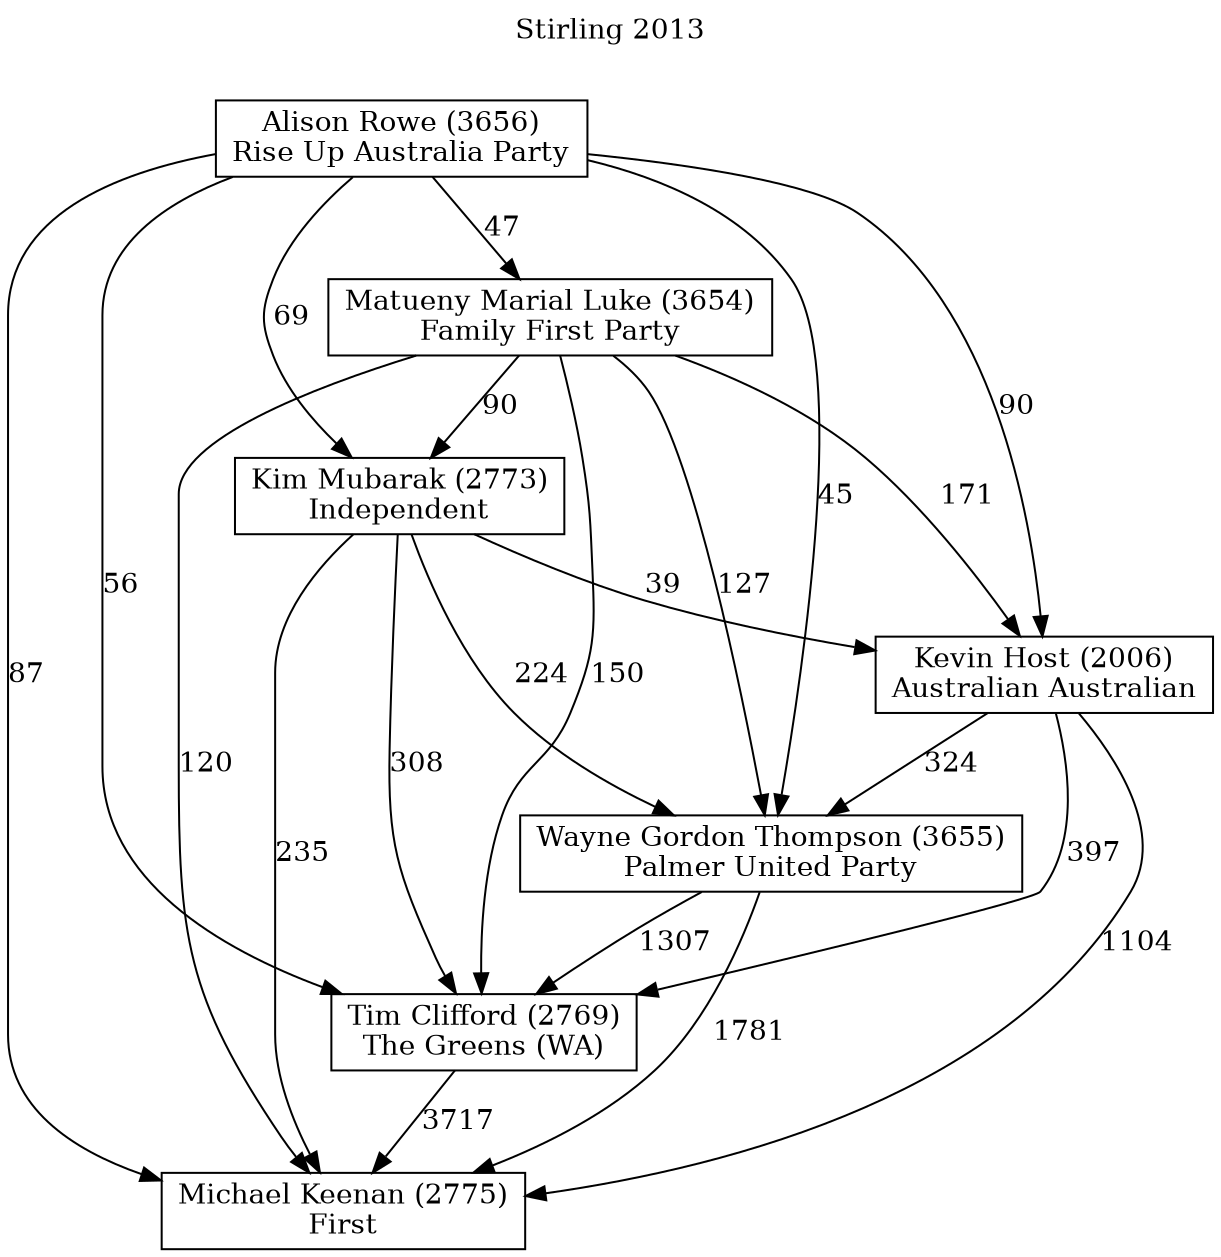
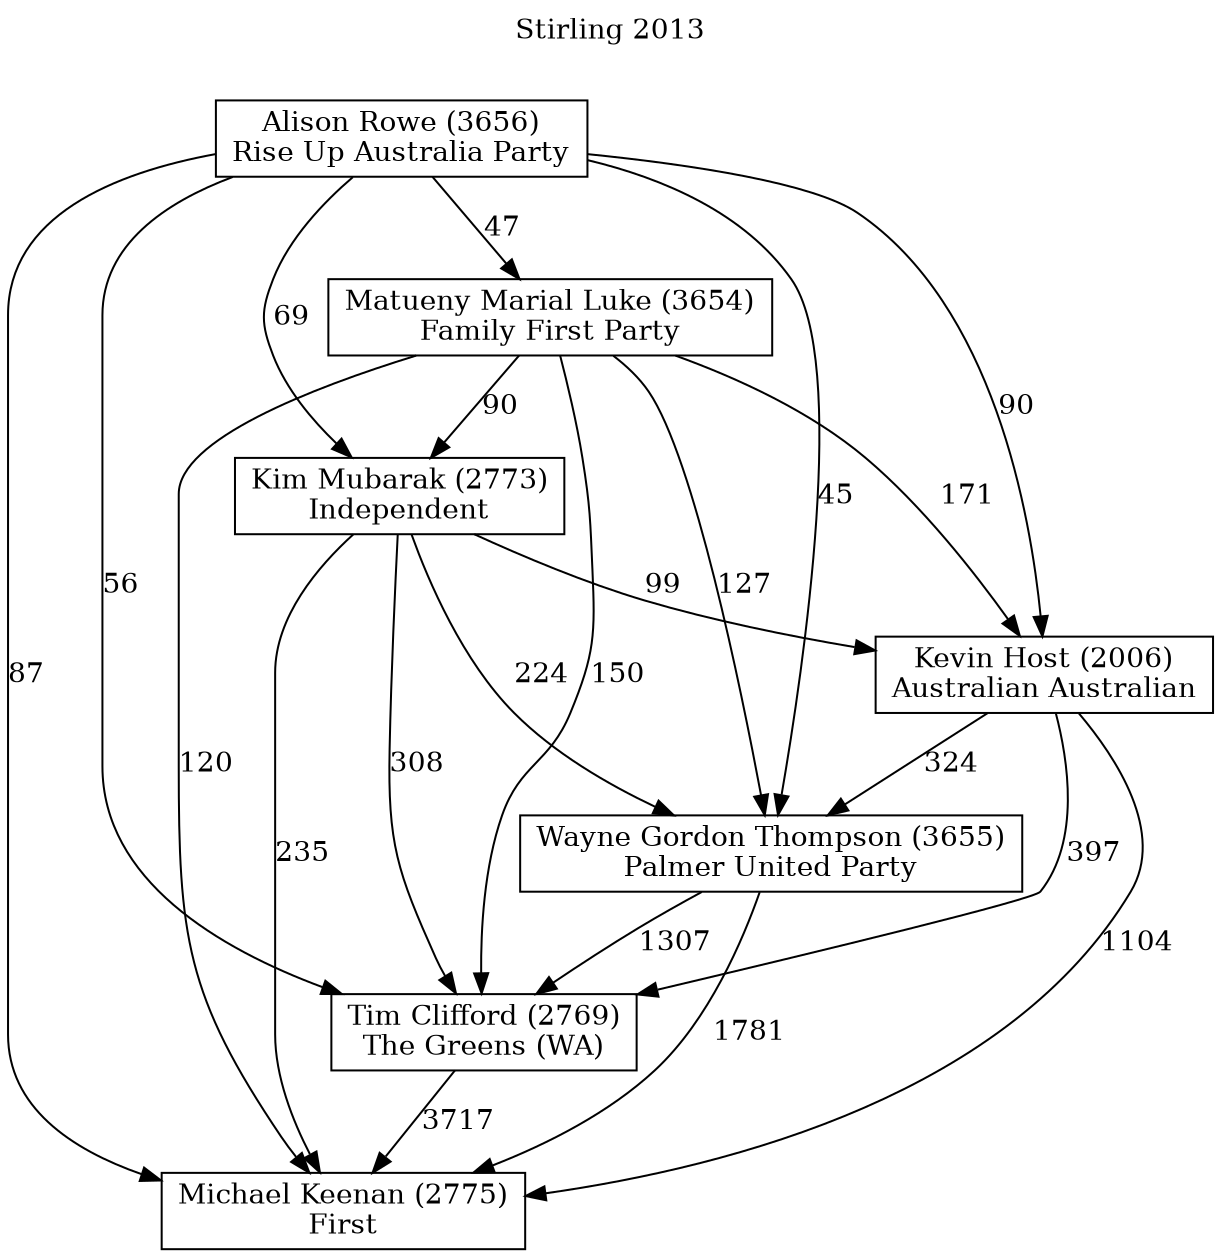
  digraph {
    label="Stirling 2013"
    labelloc=t
    mclimit=10
    node [shape=box]
    n1 [label="Michael Keenan (2775)\nFirst"]
    n2 [label="Tim Clifford (2769)\nThe Greens (WA)"]
    n3 [label="Wayne Gordon Thompson (3655)\nPalmer United Party"]
    n4 [label="Kevin Host (2006)\nAustralian Australian"]
    n5 [label="Kim Mubarak (2773)\nIndependent"]
    n6 [label="Matueny Marial Luke (3654)\nFamily First Party"]
    n7 [label="Alison Rowe (3656)\nRise Up Australia Party"]
    n2 -> n1 [label=3717]
    n3 -> n1 [label=1781]
    n3 -> n2 [label=1307]
    n4 -> n1 [label=1104]
    n4 -> n2 [label=397]
    n4 -> n3 [label=324]
    n5 -> n1 [label=235]
    n5 -> n2 [label=308]
    n5 -> n3 [label=224]
-   n5 -> n4 [label=39]
+   n5 -> n4 [label=99]
    n6 -> n1 [label=120]
    n6 -> n2 [label=150]
    n6 -> n3 [label=127]
    n6 -> n4 [label=171]
    n6 -> n5 [label=90]
    n7 -> n1 [label=87]
    n7 -> n2 [label=56]
    n7 -> n3 [label=45]
    n7 -> n4 [label=90]
    n7 -> n5 [label=69]
    n7 -> n6 [label=47]
  }
